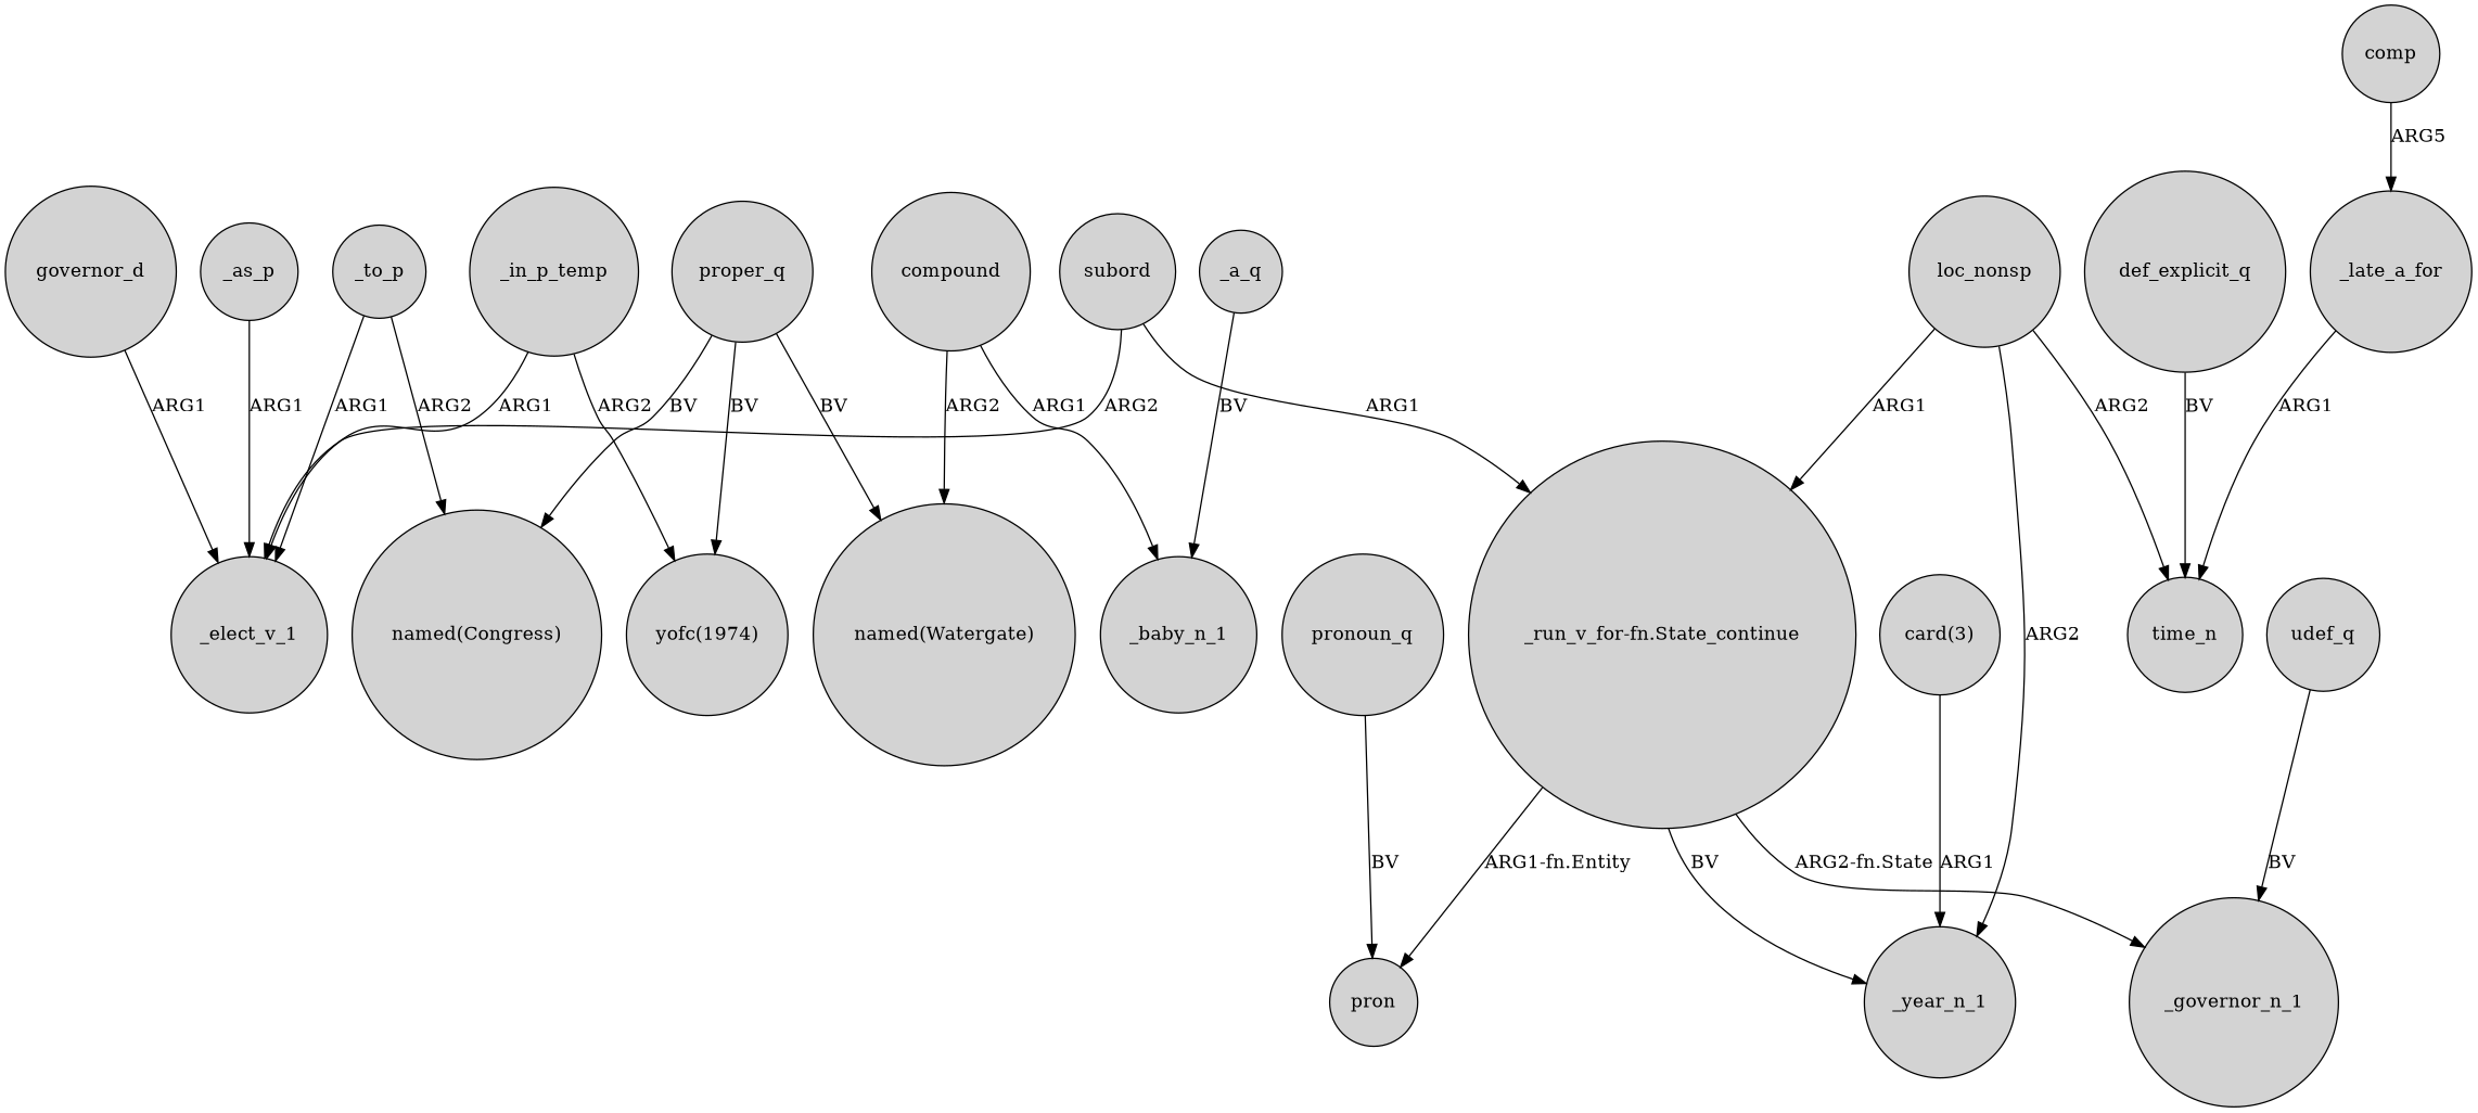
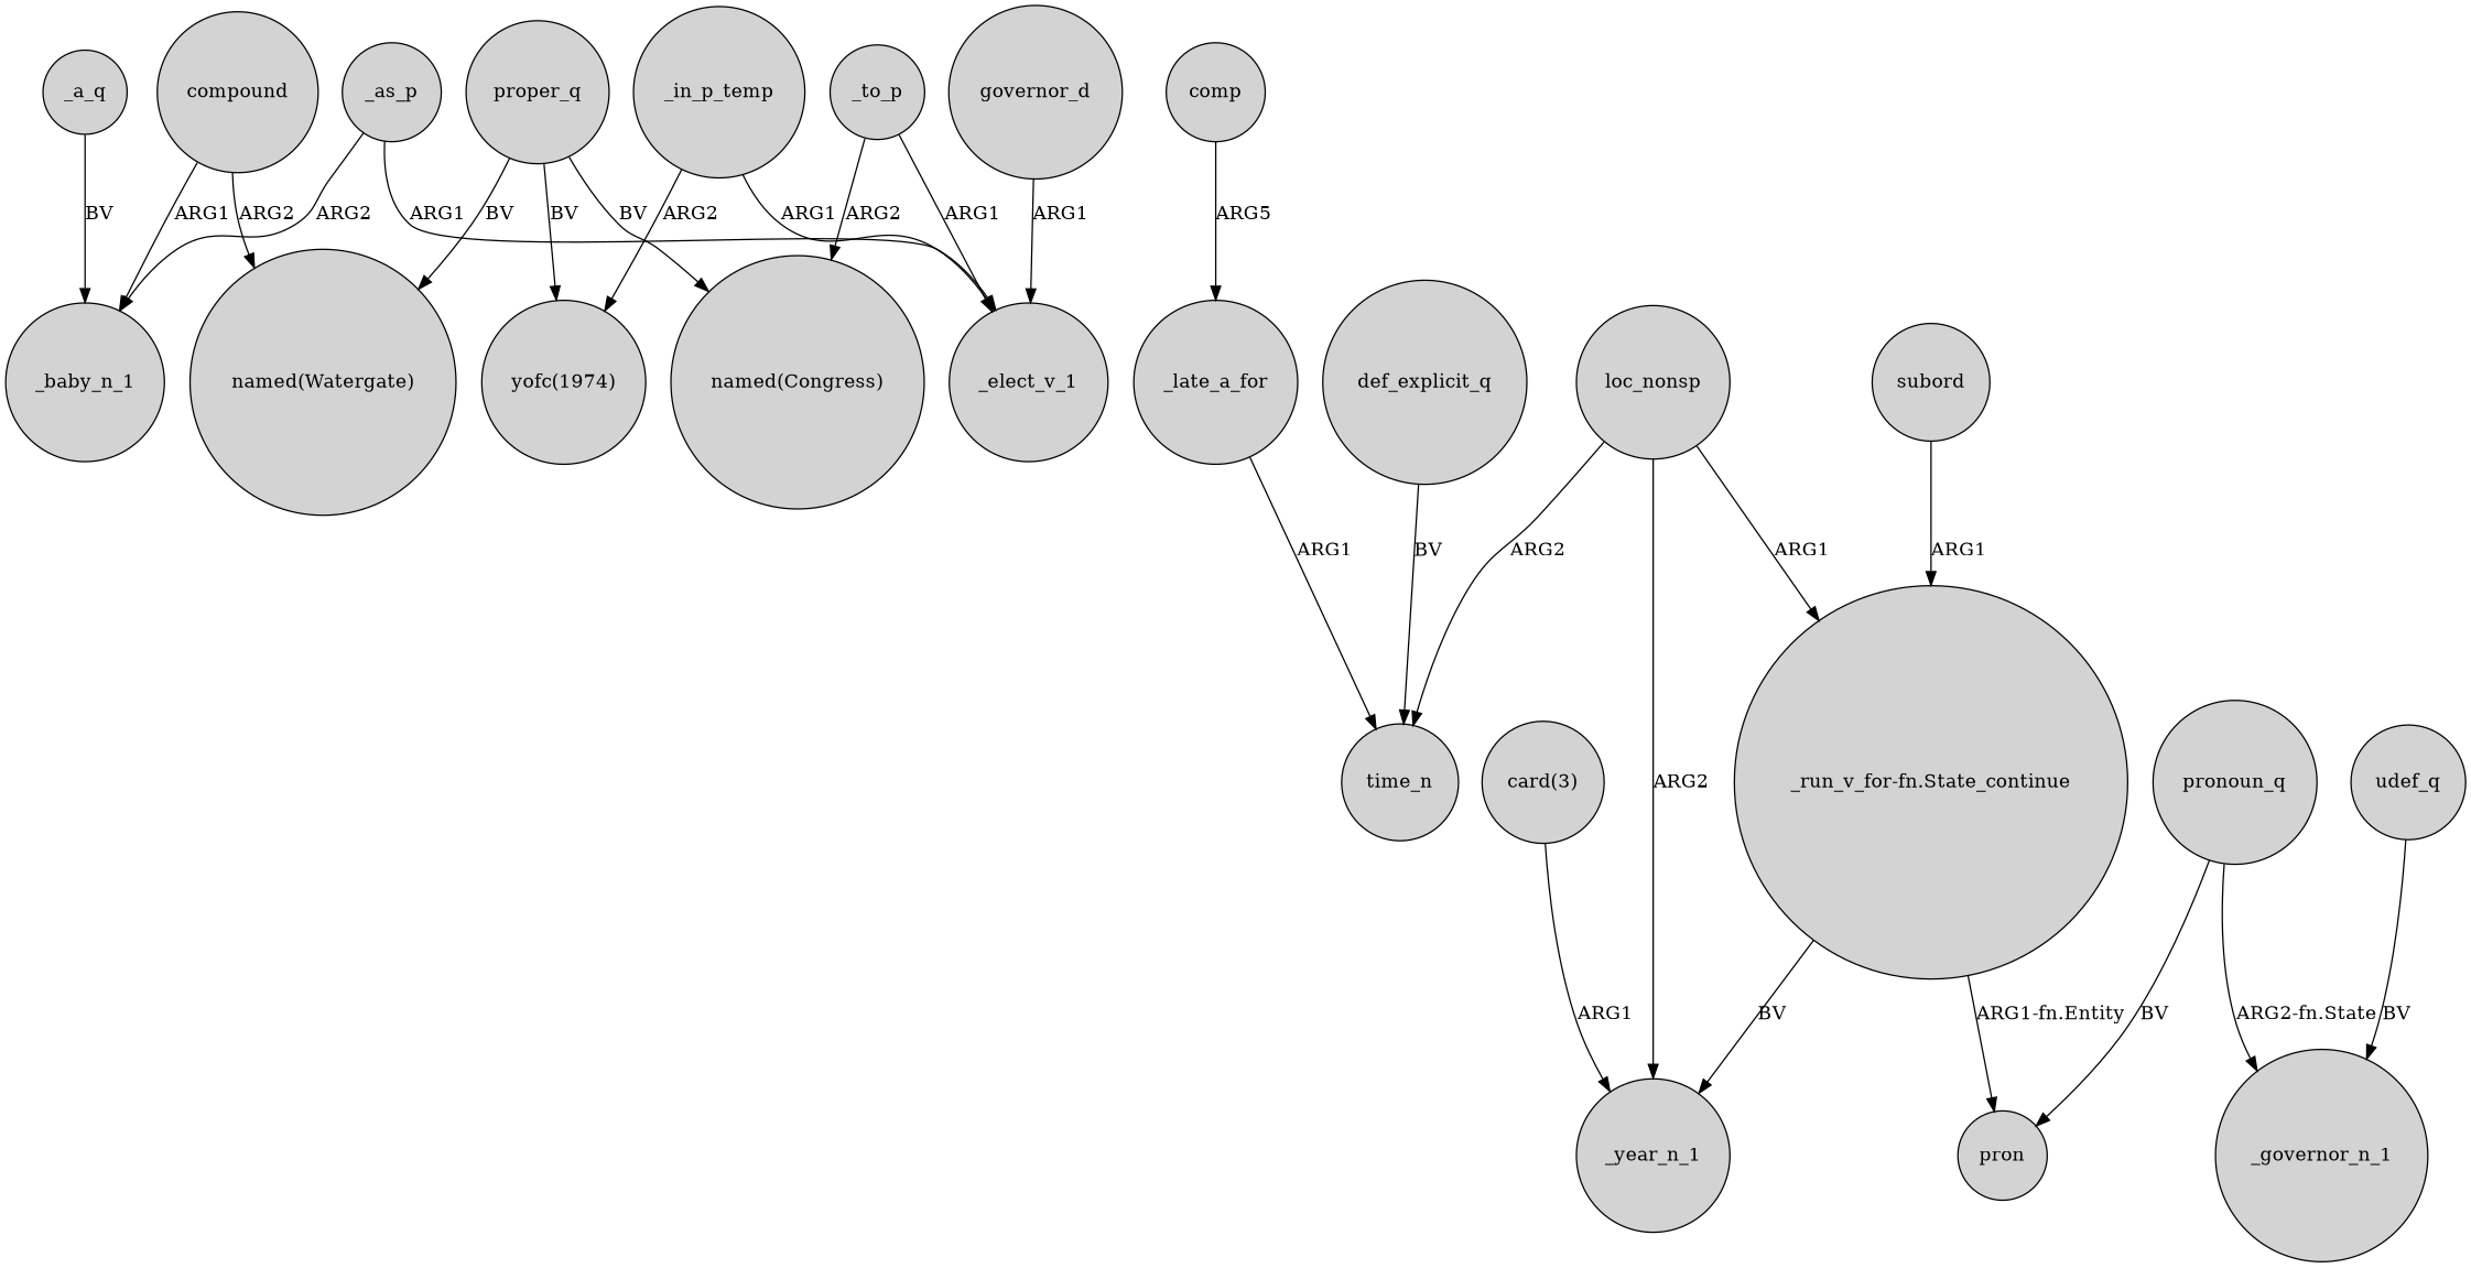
  digraph {
    node [shape=circle style=filled]
    _to_p
    _elect_v_1
    "named(Congress)"
    proper_q
    "named(Watergate)"
    "yofc(1974)"
    _as_p
    _baby_n_1
    _in_p_temp
    compound
    n11 [label=governor_d]
    loc_nonsp
    _year_n_1
    time_n
    "_run_v_for-fn.State_continue"
    pron
    _governor_n_1
    "card(3)"
    pronoun_q
    _late_a_for
    udef_q
    comp
    subord
    _a_q
    def_explicit_q
    _to_p -> _elect_v_1 [label=ARG1]
    _to_p -> "named(Congress)" [label=ARG2]
    proper_q -> "named(Congress)" [label=BV]
    proper_q -> "named(Watergate)" [label=BV]
    proper_q -> "yofc(1974)" [label=BV]
    _as_p -> _elect_v_1 [label=ARG1]
+   _as_p -> _baby_n_1 [label=ARG2]
    _in_p_temp -> _elect_v_1 [label=ARG1]
    _in_p_temp -> "yofc(1974)" [label=ARG2]
    compound -> "named(Watergate)" [label=ARG2]
    compound -> _baby_n_1 [label=ARG1]
    n11 -> _elect_v_1 [label=ARG1]
    loc_nonsp -> _year_n_1 [label=ARG2]
    loc_nonsp -> time_n [label=ARG2]
    loc_nonsp -> "_run_v_for-fn.State_continue" [label=ARG1]
    "_run_v_for-fn.State_continue" -> _year_n_1 [label=BV]
    "_run_v_for-fn.State_continue" -> pron [label="ARG1-fn.Entity"]
-   "_run_v_for-fn.State_continue" -> _governor_n_1 [label="ARG2-fn.State"]
+   pronoun_q -> _governor_n_1 [label="ARG2-fn.State"]
    "card(3)" -> _year_n_1 [label=ARG1]
    pronoun_q -> pron [label=BV]
    _late_a_for -> time_n [label=ARG1]
    udef_q -> _governor_n_1 [label=BV]
    comp -> _late_a_for [label=ARG5]
-   subord -> _elect_v_1 [label=ARG2]
    subord -> "_run_v_for-fn.State_continue" [label=ARG1]
    _a_q -> _baby_n_1 [label=BV]
    def_explicit_q -> time_n [label=BV]
  }
